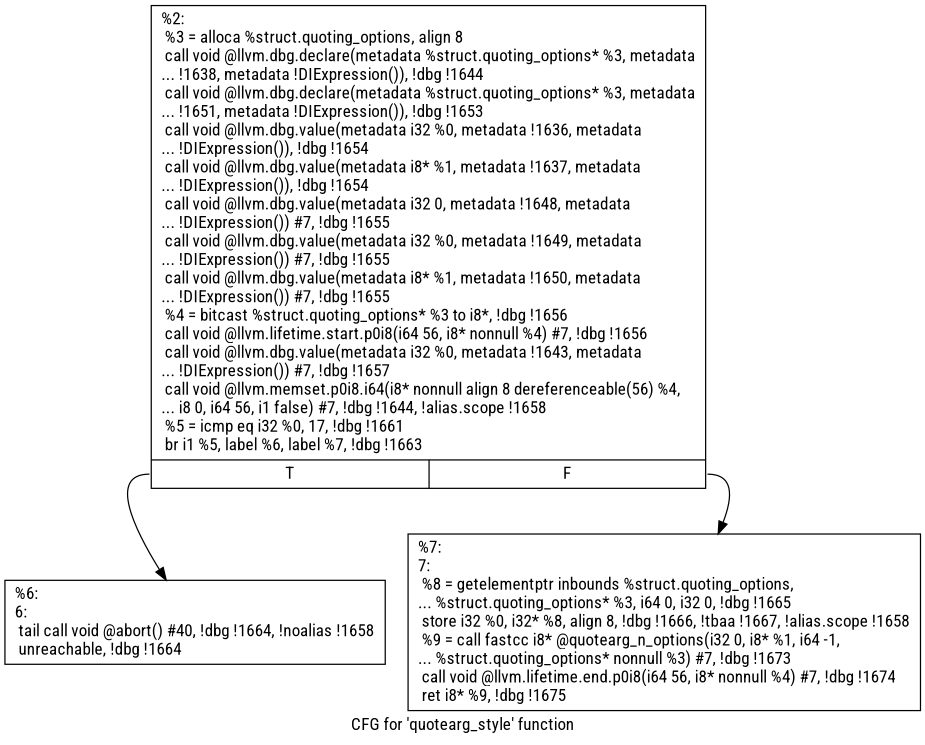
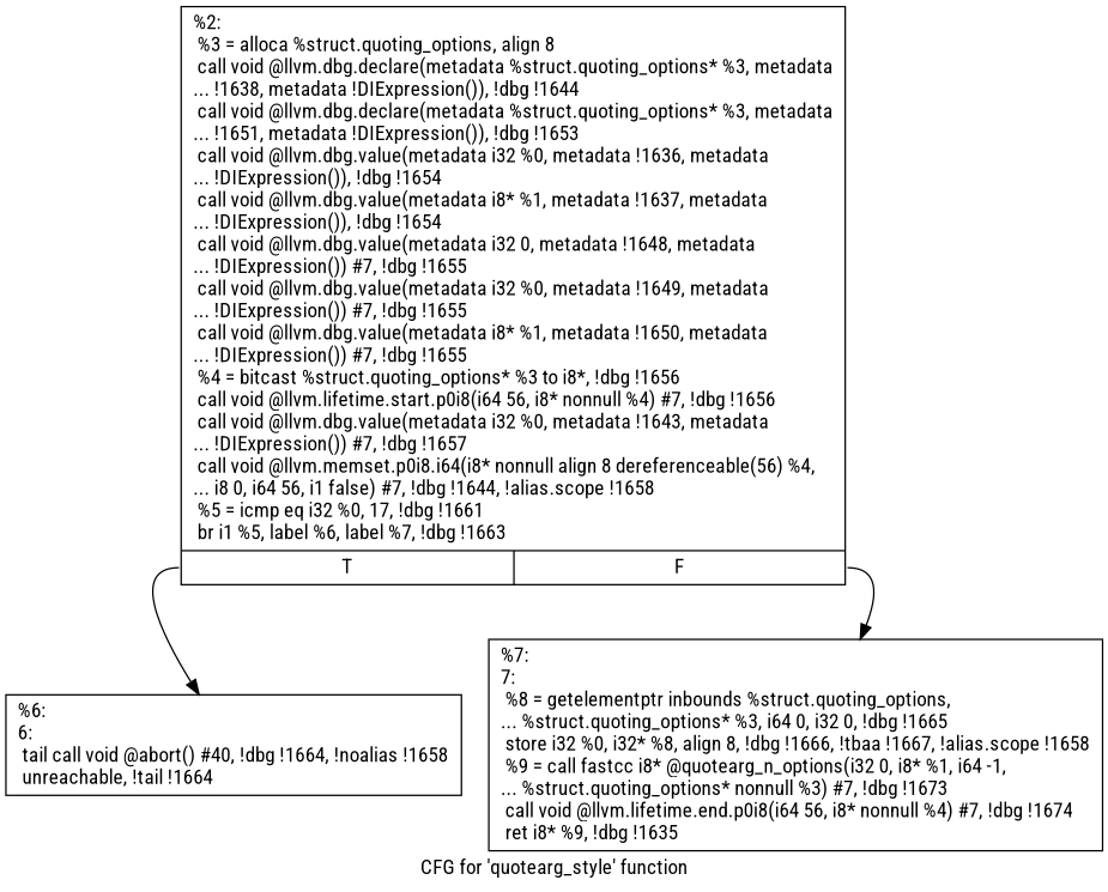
  digraph {
    fontname="Roboto Condensed"
    label="CFG for 'quotearg_style' function"
    node [fontname="Roboto Condensed" shape=record]
    edge [fontname="Roboto Condensed"]
    n1 [label="{%2:\l  %3 = alloca %struct.quoting_options, align 8\l  call void @llvm.dbg.declare(metadata %struct.quoting_options* %3, metadata\l... !1638, metadata !DIExpression()), !dbg !1644\l  call void @llvm.dbg.declare(metadata %struct.quoting_options* %3, metadata\l... !1651, metadata !DIExpression()), !dbg !1653\l  call void @llvm.dbg.value(metadata i32 %0, metadata !1636, metadata\l... !DIExpression()), !dbg !1654\l  call void @llvm.dbg.value(metadata i8* %1, metadata !1637, metadata\l... !DIExpression()), !dbg !1654\l  call void @llvm.dbg.value(metadata i32 0, metadata !1648, metadata\l... !DIExpression()) #7, !dbg !1655\l  call void @llvm.dbg.value(metadata i32 %0, metadata !1649, metadata\l... !DIExpression()) #7, !dbg !1655\l  call void @llvm.dbg.value(metadata i8* %1, metadata !1650, metadata\l... !DIExpression()) #7, !dbg !1655\l  %4 = bitcast %struct.quoting_options* %3 to i8*, !dbg !1656\l  call void @llvm.lifetime.start.p0i8(i64 56, i8* nonnull %4) #7, !dbg !1656\l  call void @llvm.dbg.value(metadata i32 %0, metadata !1643, metadata\l... !DIExpression()) #7, !dbg !1657\l  call void @llvm.memset.p0i8.i64(i8* nonnull align 8 dereferenceable(56) %4,\l... i8 0, i64 56, i1 false) #7, !dbg !1644, !alias.scope !1658\l  %5 = icmp eq i32 %0, 17, !dbg !1661\l  br i1 %5, label %6, label %7, !dbg !1663\l|{<s0>T|<s1>F}}"]
-   n2 [label="{%6:\l6:                                                \l  tail call void @abort() #40, !dbg !1664, !noalias !1658\l  unreachable, !dbg !1664\l}"]
-   n3 [label="{%7:\l7:                                                \l  %8 = getelementptr inbounds %struct.quoting_options,\l... %struct.quoting_options* %3, i64 0, i32 0, !dbg !1665\l  store i32 %0, i32* %8, align 8, !dbg !1666, !tbaa !1667, !alias.scope !1658\l  %9 = call fastcc i8* @quotearg_n_options(i32 0, i8* %1, i64 -1,\l... %struct.quoting_options* nonnull %3) #7, !dbg !1673\l  call void @llvm.lifetime.end.p0i8(i64 56, i8* nonnull %4) #7, !dbg !1674\l  ret i8* %9, !dbg !1675\l}"]
+   n2 [label="{%6:\l6:                                                \l  tail call void @abort() #40, !dbg !1664, !noalias !1658\l  unreachable, !tail !1664\l}"]
+   n3 [label="{%7:\l7:                                                \l  %8 = getelementptr inbounds %struct.quoting_options,\l... %struct.quoting_options* %3, i64 0, i32 0, !dbg !1665\l  store i32 %0, i32* %8, align 8, !dbg !1666, !tbaa !1667, !alias.scope !1658\l  %9 = call fastcc i8* @quotearg_n_options(i32 0, i8* %1, i64 -1,\l... %struct.quoting_options* nonnull %3) #7, !dbg !1673\l  call void @llvm.lifetime.end.p0i8(i64 56, i8* nonnull %4) #7, !dbg !1674\l  ret i8* %9, !dbg !1635\l}"]
    n1 -> n2 [tailport=s0]
    n1 -> n3 [tailport=s1]
  }
